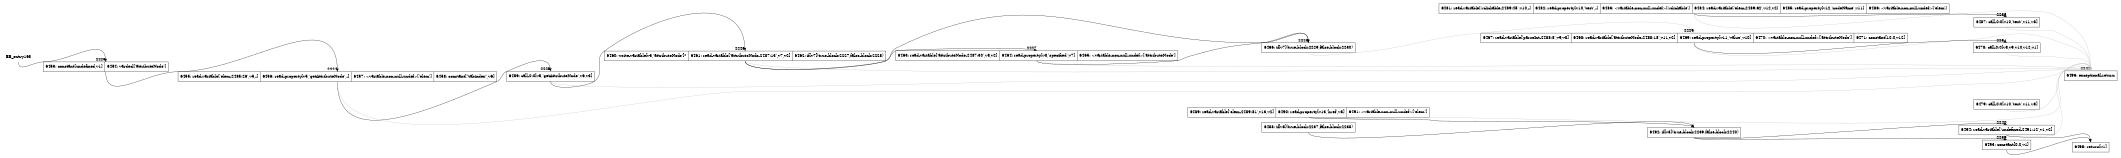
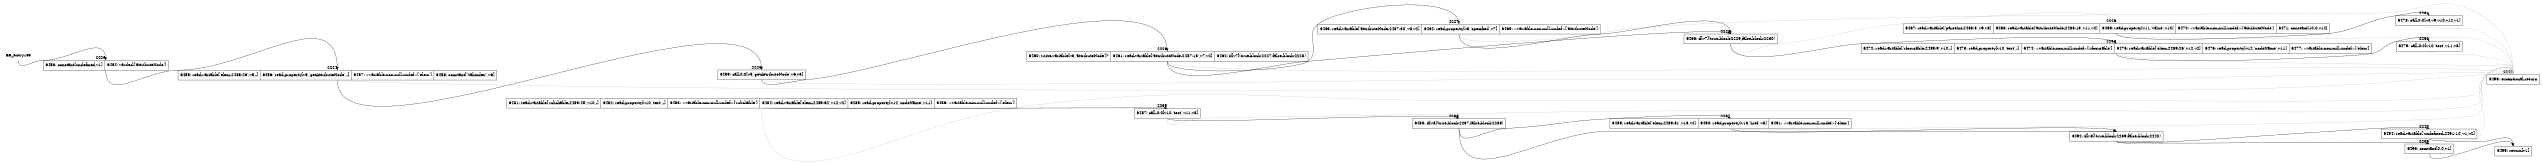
  digraph {
    rankdir=LR
    node [shape=record]
    edge [headport=n tailport=s]
    n1 [label=BB_entry168 shape=none]
    n2 [label="{6453: constant[undefined,v1]|6454: vardecl['attributeNode']}"]
    n3 [label="{6455: read-variable['elem-2485:26',v5,-]|6456: read-property[v5,'getAttributeNode',-]|6457: \<variable-non-null-undef\>['elem']|6458: constant[\"tabindex\",v6]}"]
    n4 [label="{6459: call-0:0[v5,'getAttributeNode',v6,v3]}"]
    n5 [label="{6496: exceptional-return}"]
    n6 [label="{6460: write-variable[v3,'attributeNode']*|6461: read-variable['attributeNode-2487:13',v7,v2]|6462: if[v7](true-block:2227,false-block:2228)}"]
    n7 [label="{6466: if[v7](true-block:2229,false-block:2230)}"]
    n8 [label="{6463: read-variable['attributeNode-2487:30',v8,v2]|6464: read-property[v8,'specified',v7]|6465: \<variable-non-null-undef\>['attributeNode']}"]
    n9 [label="{6467: read-variable['parseInt-2488:8',v9,v8]|6468: read-variable['attributeNode-2488:18',v11,v2]|6469: read-property[v11,'value',v10]|6470: \<variable-non-null-undef\>['attributeNode']|6471: constant[10.0,v12]}"]
+   n10 [label="{6472: read-variable['rfocusable-2489:9',v10,-]|6473: read-property[v10,'test',-]|6474: \<variable-non-null-undef\>['rfocusable']|6475: read-variable['elem-2489:26',v12,v2]|6476: read-property[v12,'nodeName',v11]|6477: \<variable-non-null-undef\>['elem']}"]
    n11 [label="{6478: call-0:0[v8,v9,v10,v12,v1]}"]
    n12 [label="{6479: call-0:0[v10,'test',v11,v8]}"]
    n13 [label="{6495: return[v1]}"]
    n14 [label="{6492: if[v8](true-block:2239,false-block:2240)}"]
    n15 [label="{6493: constant[0.0,v1]}"]
    n16 [label="{6494: read-variable['undefined-2491:12',v1,v2]}"]
    n17 [label="{6481: read-variable['rclickable-2489:45',v10,-]|6482: read-property[v10,'test',-]|6483: \<variable-non-null-undef\>['rclickable']|6484: read-variable['elem-2489:62',v12,v2]|6485: read-property[v12,'nodeName',v11]|6486: \<variable-non-null-undef\>['elem']}"]
    n18 [label="{6487: call-0:0[v10,'test',v11,v8]}"]
    n19 [label="{6488: if[v8](true-block:2237,false-block:2238)}"]
    n20 [label="{6489: read-variable['elem-2489:81',v13,v2]|6490: read-property[v13,'href',v8]|6491: \<variable-non-null-undef\>['elem']}"]
    n1 -> n2 [headlabel="    2223"]
    n2 -> n3 [headlabel="      2224"]
    n3 -> n4 [headlabel="      2225"]
    n3 -> n5 [color=gray headlabel="      2242"]
    n4 -> n5 [color=gray]
    n4 -> n6 [headlabel="      2226"]
    n6 -> n5 [color=gray]
    n6 -> n7 [headlabel="      2228"]
    n6 -> n8 [headlabel="      2227"]
    n7 -> n9 [color=gray headlabel="      2229"]
+   n7 -> n10 [headlabel="      2230"]
    n8 -> n5 [color=gray]
    n8 -> n7
    n9 -> n5 [color=gray]
    n9 -> n11 [headlabel="      2231"]
+   n10 -> n5 [color=gray]
+   n10 -> n12 [headlabel="      2232"]
    n11 -> n5 [color=gray]
    n12 -> n5 [color=gray]
    n14 -> n15 [headlabel="      2239"]
    n14 -> n16 [headlabel="      2240"]
    n15 -> n13
    n16 -> n5 [color=gray]
    n16 -> n13
    n17 -> n5 [color=gray]
    n17 -> n18 [headlabel="      2235"]
    n18 -> n5 [color=gray]
+   n18 -> n19 [headlabel="      2236"]
    n19 -> n14
+   n19 -> n20 [headlabel="      2237"]
    n20 -> n5 [color=gray]
    n20 -> n14
  }
